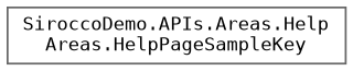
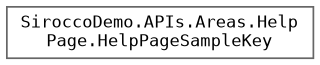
  digraph {
    rankdir=LR
    fontname="DejaVu Sans Mono"
-   n1 [color=grey40 fillcolor=white fontname="DejaVu Sans Mono" fontsize=10 height=0.2 label="SiroccoDemo.APIs.Areas.Help\lAreas.HelpPageSampleKey" shape=box style=filled width=0.4]
+   n1 [color=grey40 fillcolor=white fontname="DejaVu Sans Mono" fontsize=10 height=0.2 label="SiroccoDemo.APIs.Areas.Help\lPage.HelpPageSampleKey" shape=box style=filled width=0.4]
  }
